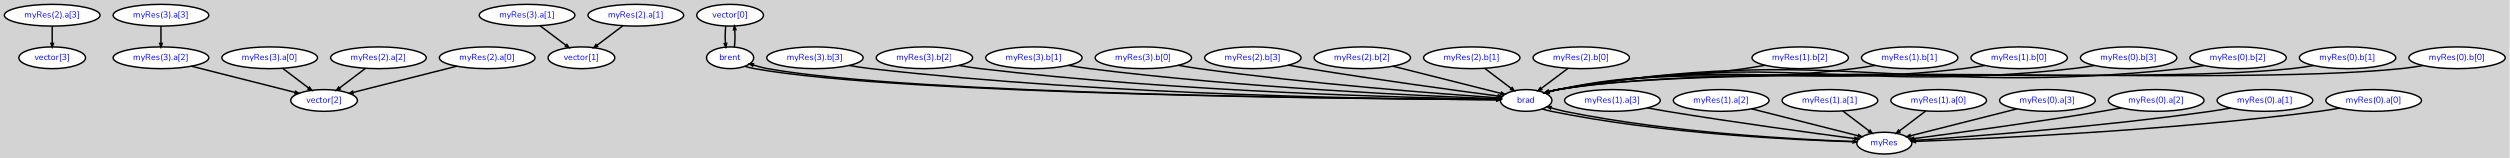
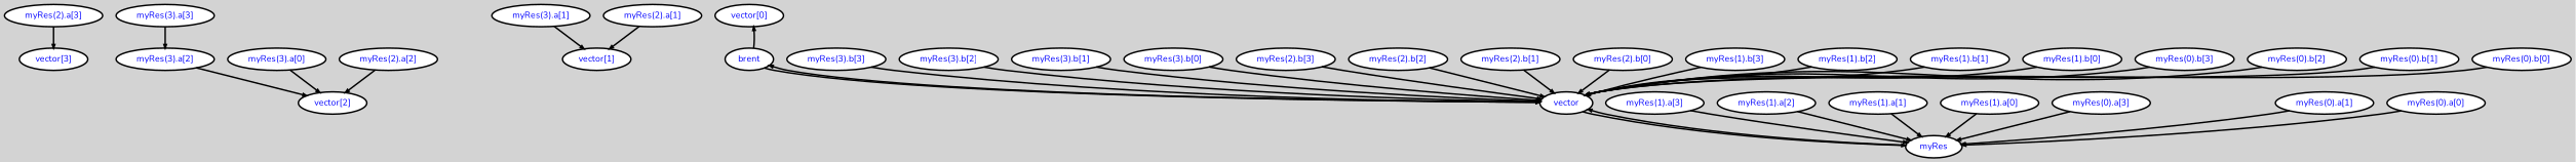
  digraph {
    bgcolor=lightgrey
    fontname=Nunito
    ordering=out
    ranksep=.4
    node [color=black fillcolor=white fixedsize=false fontcolor=blue fontname=Nunito fontsize=12 style="filled, solid, bold"]
    edge [arrowsize=.5 color=black fontname=Nunito style=bold]
    n1 [height=.25 label="vector[3]" width=.25]
    n2 [height=.25 label="vector[2]" width=.25]
    n3 [height=.25 label="vector[1]" width=.25]
    n4 [height=.25 label="vector[0]" width=.25]
    n5 [height=.25 label=brent width=.25]
-   n6 [height=.25 label=brad width=.25]
+   n6 [height=.25 label=vector width=.25]
    n7 [height=.25 label=myRes width=.25]
    n8 [height=.25 label="myRes(3).a[3]" width=.25]
    n9 [height=.25 label="myRes(3).a[2]" width=.25]
    n10 [height=.25 label="myRes(3).a[1]" width=.25]
    n11 [height=.25 label="myRes(3).a[0]" width=.25]
    n12 [height=.25 label="myRes(3).b[3]" width=.25]
    n13 [height=.25 label="myRes(3).b[2]" width=.25]
    n14 [height=.25 label="myRes(3).b[1]" width=.25]
    n15 [height=.25 label="myRes(3).b[0]" width=.25]
    n16 [height=.25 label="myRes(2).a[3]" width=.25]
    n17 [height=.25 label="myRes(2).a[2]" width=.25]
    n18 [height=.25 label="myRes(2).a[1]" width=.25]
-   n19 [height=.25 label="myRes(2).a[0]" width=.25]
    n20 [height=.25 label="myRes(2).b[3]" width=.25]
    n21 [height=.25 label="myRes(2).b[2]" width=.25]
    n22 [height=.25 label="myRes(2).b[1]" width=.25]
    n23 [height=.25 label="myRes(2).b[0]" width=.25]
    n24 [height=.25 label="myRes(1).a[3]" width=.25]
    n25 [height=.25 label="myRes(1).a[2]" width=.25]
    n26 [height=.25 label="myRes(1).a[1]" width=.25]
    n27 [height=.25 label="myRes(1).a[0]" width=.25]
+   n28 [height=.25 label="myRes(1).b[3]" width=.25]
    n29 [height=.25 label="myRes(1).b[2]" width=.25]
    n30 [height=.25 label="myRes(1).b[1]" width=.25]
    n31 [height=.25 label="myRes(1).b[0]" width=.25]
    n32 [height=.25 label="myRes(0).a[3]" width=.25]
-   n33 [height=.25 label="myRes(0).a[2]" width=.25]
    n34 [height=.25 label="myRes(0).a[1]" width=.25]
    n35 [height=.25 label="myRes(0).a[0]" width=.25]
    n36 [height=.25 label="myRes(0).b[3]" width=.25]
    n37 [height=.25 label="myRes(0).b[2]" width=.25]
    n38 [height=.25 label="myRes(0).b[1]" width=.25]
    n39 [height=.25 label="myRes(0).b[0]" width=.25]
-   n4 -> n5
    n5 -> n4
    n5 -> n6
    n6 -> n5
    n6 -> n7
    n7 -> n6
    n8 -> n9
    n9 -> n2
    n10 -> n3
    n11 -> n2
    n12 -> n6
    n13 -> n6
    n14 -> n6
    n15 -> n6
    n16 -> n1
    n17 -> n2
    n18 -> n3
-   n19 -> n2
    n20 -> n6
    n21 -> n6
    n22 -> n6
    n23 -> n6
    n24 -> n7
    n25 -> n7
    n26 -> n7
    n27 -> n7
+   n28 -> n6
    n29 -> n6
    n30 -> n6
    n31 -> n6
    n32 -> n7
-   n33 -> n7
    n34 -> n7
    n35 -> n7
    n36 -> n6
    n37 -> n6
    n38 -> n6
    n39 -> n6
  }
